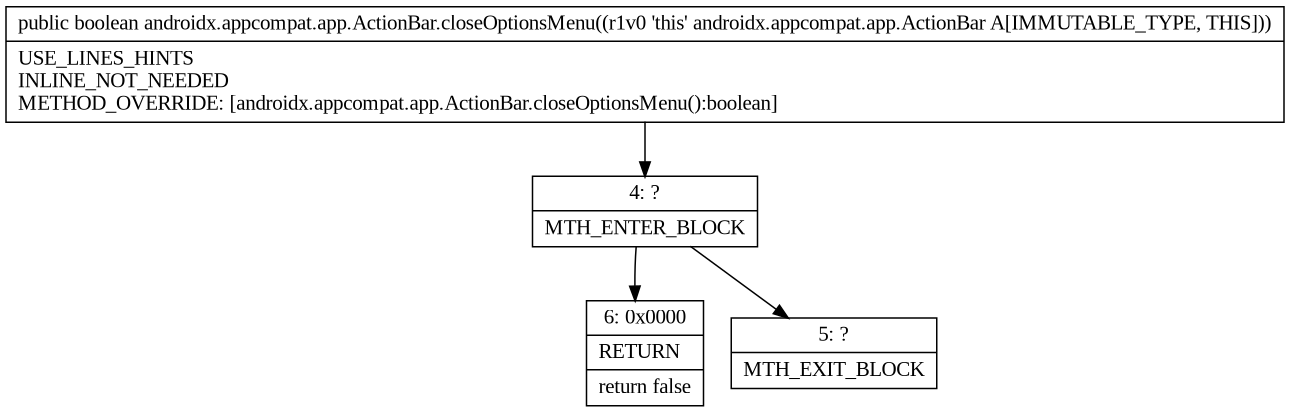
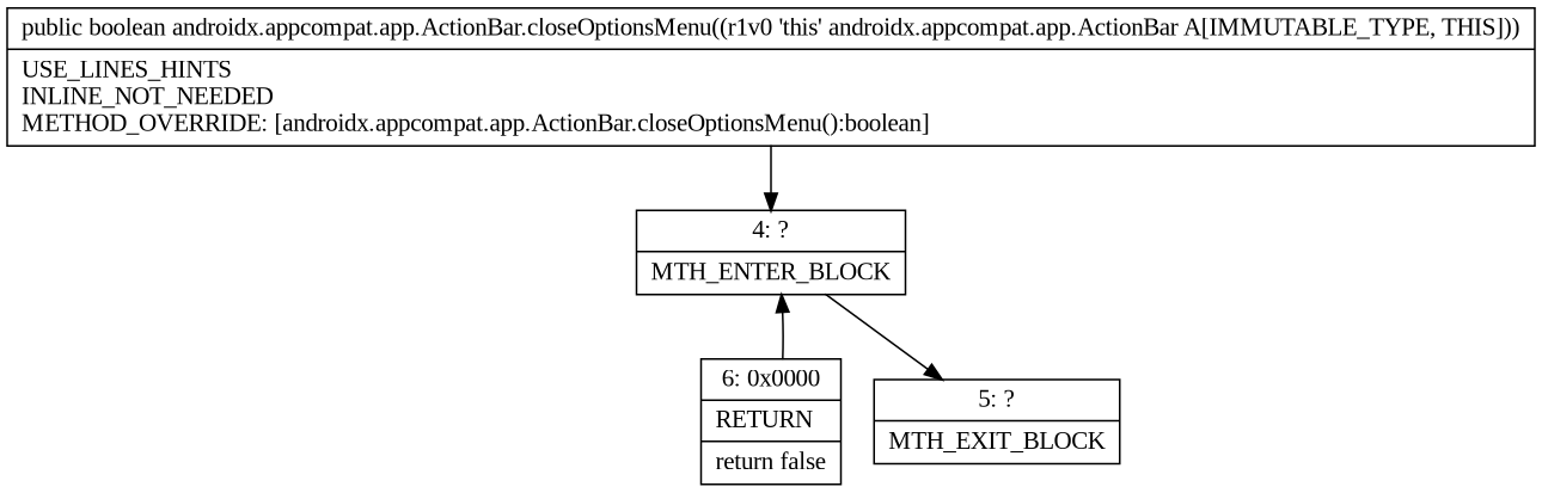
  digraph {
    fontname="Liberation Serif"
    node [fontname="Liberation Serif" shape=record]
    edge [fontname="Liberation Serif"]
    n1 [label="{4\:\ ?|MTH_ENTER_BLOCK\l}"]
    n2 [label="{6\:\ 0x0000|RETURN\l|return false\l}"]
    n3 [label="{5\:\ ?|MTH_EXIT_BLOCK\l}"]
    n4 [label="{public boolean androidx.appcompat.app.ActionBar.closeOptionsMenu((r1v0 'this' androidx.appcompat.app.ActionBar A[IMMUTABLE_TYPE, THIS]))  | USE_LINES_HINTS\lINLINE_NOT_NEEDED\lMETHOD_OVERRIDE: [androidx.appcompat.app.ActionBar.closeOptionsMenu():boolean]\l}"]
-   n1 -> n2
+   n2 -> n1
    n1 -> n3
    n4 -> n1
  }
